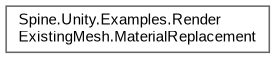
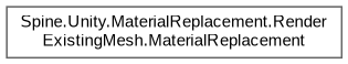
  digraph {
    rankdir=LR
    fontname="Liberation Sans"
-   n1 [color=grey40 fillcolor=white fontname="Liberation Sans" fontsize=10 height=0.2 label="Spine.Unity.Examples.Render\lExistingMesh.MaterialReplacement" shape=box style=filled width=0.4]
+   n1 [color=grey40 fillcolor=white fontname="Liberation Sans" fontsize=10 height=0.2 label="Spine.Unity.MaterialReplacement.Render\lExistingMesh.MaterialReplacement" shape=box style=filled width=0.4]
  }
